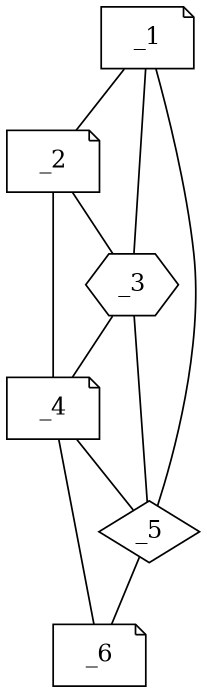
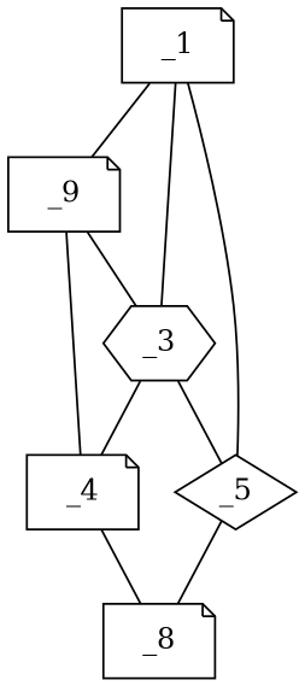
  graph {
    node [shape=note y=28]
    edge [valence=1]
    _1 [x=54]
-   _2 [x=62 y=20]
+   _2 [x=62 y=20 label=_9]
    _5 [shape=diamond x=76 y=45]
    _3 [shape=hexagon x=63]
    _4 [x=71 y=22]
-   _6 [x=100 y=43]
+   _6 [x=100 y=43 label=_8]
    _1 -- _2
    _1 -- _5
    _1 -- _3 [valence=2]
    _2 -- _3
    _2 -- _4
    _5 -- _6
    _3 -- _5
    _3 -- _4 [valence=2]
-   _4 -- _5 [valence=2]
    _4 -- _6
  }
